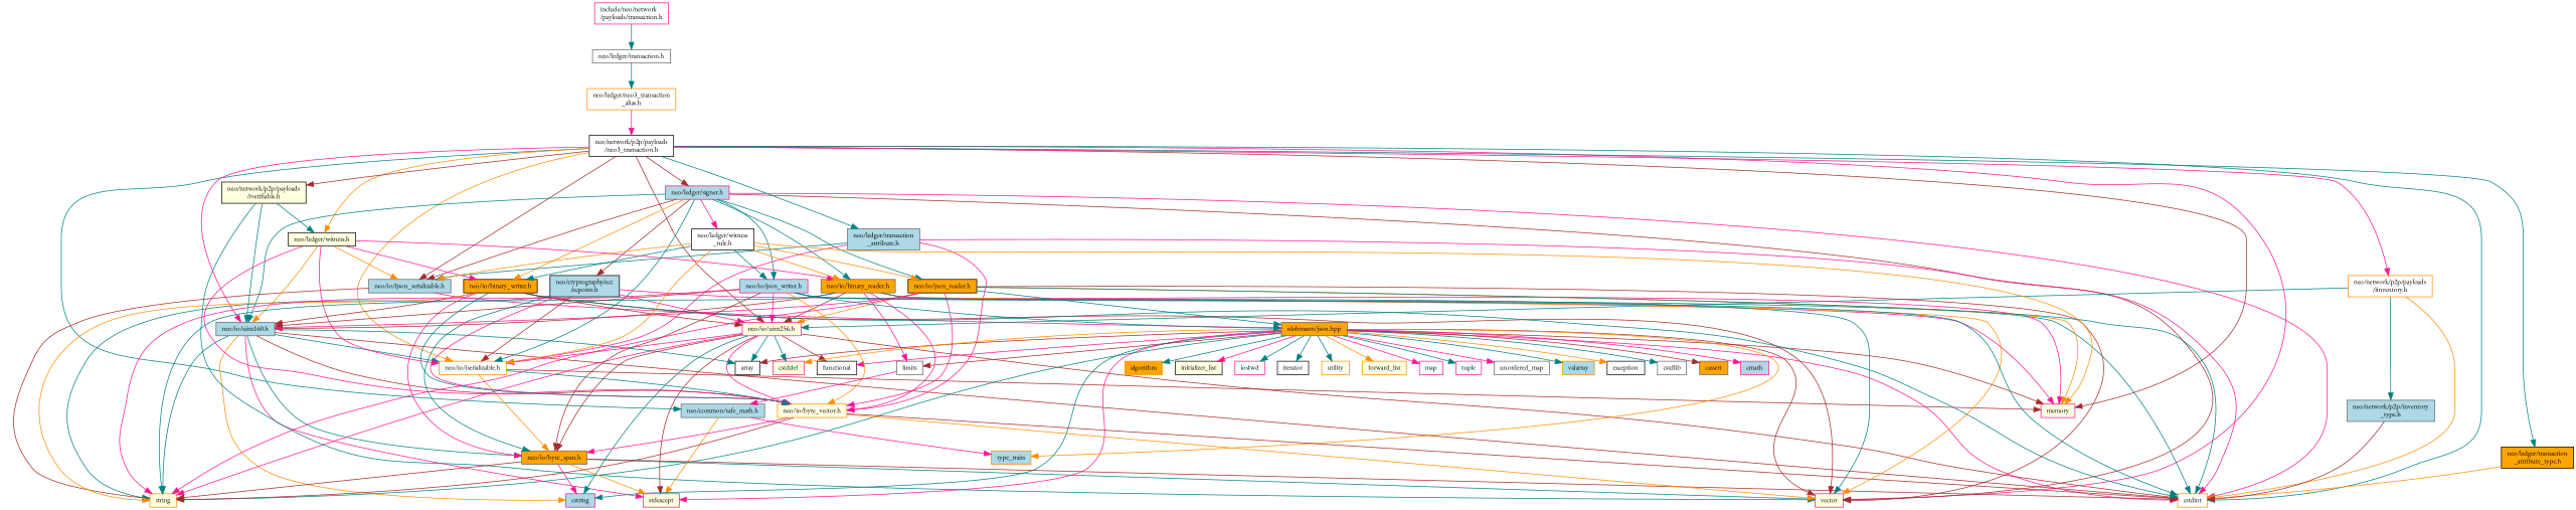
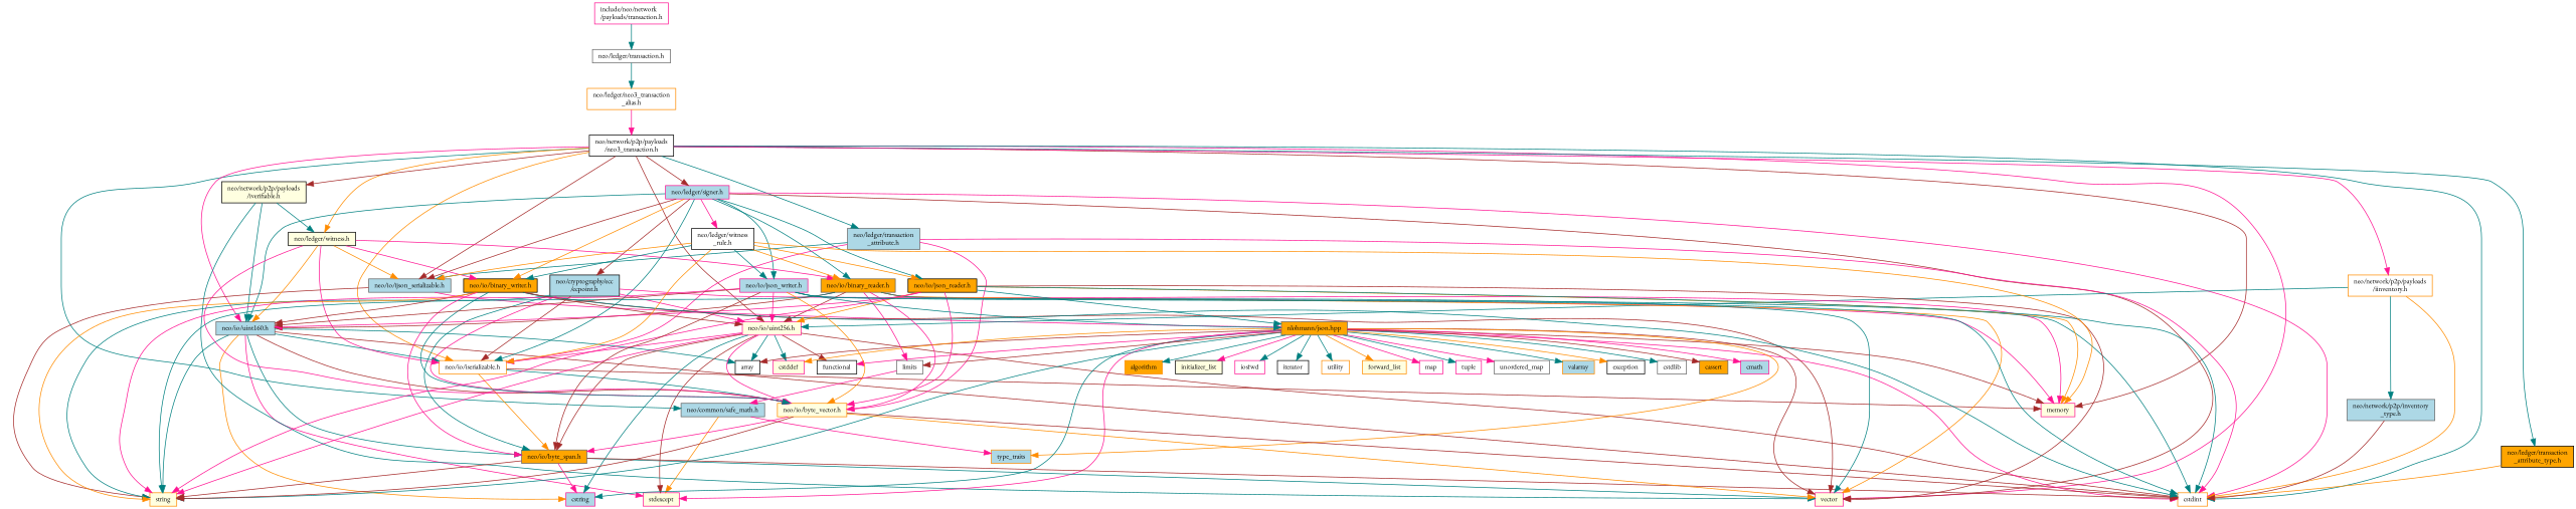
  digraph {
    fontname="EB Garamond"
    node [color=deeppink fillcolor=white fontname="EB Garamond" fontsize=10 shape=box style=filled]
    edge [color=teal fontname="EB Garamond" fontsize=10 labelfontname=Helvetica labelfontsize=10 style=solid]
    n1 [fontcolor=black height=0.2 label="include/neo/network\l/payloads/transaction.h" width=0.4]
    n2 [color=gray40 height=0.2 label="neo/ledger/transaction.h" width=0.4]
    n3 [color=darkorange height=0.2 label="neo/ledger/neo3_transaction\l_alias.h" width=0.4]
    n4 [color=black height=0.2 label="neo/network/p2p/payloads\l/neo3_transaction.h" width=0.4]
    n5 [color=gray40 fillcolor=lightblue height=0.2 label="neo/common/safe_math.h" width=0.4]
    n6 [color=gray40 fillcolor=lightblue height=0.2 label="neo/io/ijson_serializable.h" width=0.4]
    n7 [fillcolor=lightyellow height=0.2 label=memory width=0.4]
    n8 [fillcolor=lightyellow height=0.2 label=vector width=0.4]
    n9 [color=darkorange height=0.2 label=cstdint width=0.4]
    n10 [color=darkorange height=0.2 label="neo/io/iserializable.h" width=0.4]
    n11 [color=gray40 fillcolor=lightblue height=0.2 label="neo/io/uint160.h" width=0.4]
    n12 [fillcolor=lightyellow height=0.2 label="neo/io/uint256.h" width=0.4]
    n13 [fillcolor=lightblue height=0.2 label="neo/ledger/signer.h" width=0.4]
    n14 [color=gray40 fillcolor=lightblue height=0.2 label="neo/ledger/transaction\l_attribute.h" width=0.4]
    n15 [color=black fillcolor=orange height=0.2 label="neo/ledger/transaction\l_attribute_type.h" width=0.4]
    n16 [color=black fillcolor=lightyellow height=0.2 label="neo/ledger/witness.h" width=0.4]
    n17 [color=darkorange height=0.2 label="neo/network/p2p/payloads\l/iinventory.h" width=0.4]
    n18 [color=black fillcolor=lightyellow height=0.2 label="neo/network/p2p/payloads\l/iverifiable.h" width=0.4]
    n19 [fillcolor=lightyellow height=0.2 label=stdexcept width=0.4]
    n20 [color=darkorange fillcolor=lightblue height=0.2 label=type_traits width=0.4]
    n21 [color=gray40 fillcolor=orange height=0.2 label="nlohmann/json.hpp" width=0.4]
    n22 [color=darkorange fillcolor=lightyellow height=0.2 label=string width=0.4]
    n23 [color=gray40 fillcolor=orange height=0.2 label="neo/io/byte_span.h" width=0.4]
    n24 [color=darkorange fillcolor=lightyellow height=0.2 label="neo/io/byte_vector.h" width=0.4]
    n25 [color=black height=0.2 label=array width=0.4]
    n26 [fillcolor=lightblue height=0.2 label=cstring width=0.4]
    n27 [fillcolor=lightyellow height=0.2 label=cstddef width=0.4]
    n28 [color=black height=0.2 label=functional width=0.4]
    n29 [color=black fillcolor=lightblue height=0.2 label="neo/cryptography/ecc\l/ecpoint.h" width=0.4]
    n30 [color=gray40 fillcolor=orange height=0.2 label="neo/io/binary_reader.h" width=0.4]
    n31 [color=black fillcolor=orange height=0.2 label="neo/io/binary_writer.h" width=0.4]
    n32 [color=black fillcolor=orange height=0.2 label="neo/io/json_reader.h" width=0.4]
    n33 [fillcolor=lightblue height=0.2 label="neo/io/json_writer.h" width=0.4]
    n34 [color=black height=0.2 label="neo/ledger/witness\l_rule.h" width=0.4]
    n35 [color=gray40 fillcolor=lightblue height=0.2 label="neo/network/p2p/inventory\l_type.h" width=0.4]
    n36 [color=gray40 height=0.2 label=limits width=0.4]
    n37 [color=darkorange fillcolor=orange height=0.2 label=algorithm width=0.4]
    n38 [color=black fillcolor=lightyellow height=0.2 label=initializer_list width=0.4]
    n39 [height=0.2 label=iosfwd width=0.4]
    n40 [color=black height=0.2 label=iterator width=0.4]
    n41 [color=darkorange height=0.2 label=utility width=0.4]
    n42 [color=darkorange fillcolor=lightyellow height=0.2 label=forward_list width=0.4]
    n43 [height=0.2 label=map width=0.4]
    n44 [height=0.2 label=tuple width=0.4]
    n45 [color=gray40 height=0.2 label=unordered_map width=0.4]
    n46 [color=darkorange fillcolor=lightblue height=0.2 label=valarray width=0.4]
    n47 [color=black height=0.2 label=exception width=0.4]
    n48 [color=gray40 height=0.2 label=cstdlib width=0.4]
    n49 [color=gray40 fillcolor=orange height=0.2 label=cassert width=0.4]
    n50 [fillcolor=lightblue height=0.2 label=cmath width=0.4]
    n1 -> n2
    n2 -> n3
    n3 -> n4 [color=deeppink]
    n4 -> n5
    n4 -> n6 [color=brown]
    n4 -> n7 [color=brown]
    n4 -> n8 [color=deeppink]
    n4 -> n9
    n4 -> n10 [color=darkorange]
    n4 -> n11 [color=deeppink]
    n4 -> n12 [color=brown]
    n4 -> n13 [color=brown]
    n4 -> n14
    n4 -> n15
    n4 -> n16 [color=darkorange]
    n4 -> n17 [color=deeppink]
    n4 -> n18 [color=brown]
    n5 -> n19 [color=darkorange]
    n5 -> n20 [color=deeppink]
    n6 -> n21 [color=deeppink]
    n6 -> n22 [color=brown]
    n10 -> n7 [color=brown]
    n10 -> n23 [color=darkorange]
    n10 -> n24
    n11 -> n9 [color=brown]
    n11 -> n10
    n11 -> n19 [color=deeppink]
    n11 -> n22
    n11 -> n23
    n11 -> n24 [color=brown]
    n11 -> n25
    n11 -> n26 [color=darkorange]
    n12 -> n9 [color=brown]
    n12 -> n10 [color=deeppink]
    n12 -> n19 [color=brown]
    n12 -> n22 [color=deeppink]
    n12 -> n23 [color=brown]
    n12 -> n24 [color=deeppink]
    n12 -> n25
    n12 -> n26
    n12 -> n27
    n12 -> n28 [color=brown]
    n13 -> n6 [color=brown]
    n13 -> n8 [color=brown]
    n13 -> n9 [color=deeppink]
    n13 -> n10
    n13 -> n11
    n13 -> n29 [color=brown]
    n13 -> n30
    n13 -> n31 [color=darkorange]
    n13 -> n32
    n13 -> n33
    n13 -> n34 [color=deeppink]
    n14 -> n6
    n14 -> n9 [color=deeppink]
    n14 -> n10 [color=deeppink]
    n14 -> n24 [color=deeppink]
    n15 -> n9 [color=darkorange]
    n16 -> n6 [color=darkorange]
    n16 -> n10 [color=deeppink]
    n16 -> n11 [color=darkorange]
    n16 -> n24 [color=deeppink]
    n16 -> n30 [color=deeppink]
    n16 -> n31 [color=deeppink]
    n17 -> n9 [color=darkorange]
    n17 -> n12
    n17 -> n35
    n18 -> n8
    n18 -> n11
    n18 -> n16
    n21 -> n7 [color=brown]
    n21 -> n8 [color=brown]
    n21 -> n9 [color=deeppink]
    n21 -> n19 [color=deeppink]
    n21 -> n20 [color=darkorange]
    n21 -> n22
    n21 -> n25 [color=brown]
    n21 -> n26
    n21 -> n27 [color=darkorange]
    n21 -> n28 [color=deeppink]
    n21 -> n36 [color=brown]
    n21 -> n37
    n21 -> n38 [color=deeppink]
    n21 -> n39
    n21 -> n40
    n21 -> n41
    n21 -> n42 [color=darkorange]
    n21 -> n43 [color=deeppink]
    n21 -> n44
    n21 -> n45 [color=deeppink]
    n21 -> n46
    n21 -> n47 [color=darkorange]
    n21 -> n48
    n21 -> n49 [color=brown]
    n21 -> n50 [color=deeppink]
    n23 -> n8
    n23 -> n9 [color=brown]
-   n23 -> n19 [color=darkorange]
    n23 -> n22 [color=brown]
    n23 -> n26 [color=deeppink]
    n24 -> n8 [color=darkorange]
    n24 -> n9 [color=brown]
    n24 -> n22 [color=brown]
    n24 -> n23 [color=deeppink]
    n29 -> n7 [color=deeppink]
    n29 -> n10 [color=brown]
    n29 -> n12 [color=deeppink]
    n29 -> n22
    n29 -> n23
    n29 -> n24 [color=deeppink]
    n30 -> n7 [color=deeppink]
    n30 -> n8 [color=darkorange]
    n30 -> n9
    n30 -> n11 [color=brown]
    n30 -> n12 [color=brown]
    n30 -> n22
    n30 -> n24 [color=deeppink]
    n30 -> n36 [color=deeppink]
    n31 -> n8 [color=brown]
    n31 -> n9
    n31 -> n11 [color=brown]
    n31 -> n12 [color=brown]
    n31 -> n22 [color=darkorange]
    n31 -> n23 [color=deeppink]
    n31 -> n24
    n32 -> n7 [color=darkorange]
    n32 -> n8 [color=brown]
    n32 -> n9
    n32 -> n11 [color=deeppink]
    n32 -> n12 [color=darkorange]
    n32 -> n21
    n32 -> n22 [color=deeppink]
    n32 -> n24 [color=deeppink]
    n33 -> n8
    n33 -> n9
    n33 -> n11 [color=brown]
    n33 -> n12 [color=deeppink]
    n33 -> n21
    n33 -> n22 [color=deeppink]
    n33 -> n23 [color=brown]
    n33 -> n24 [color=darkorange]
    n34 -> n6 [color=darkorange]
    n34 -> n7 [color=darkorange]
    n34 -> n10 [color=darkorange]
    n34 -> n30 [color=darkorange]
    n34 -> n31
    n34 -> n32 [color=darkorange]
    n34 -> n33
    n35 -> n9 [color=brown]
    n36 -> n5 [color=deeppink]
  }
